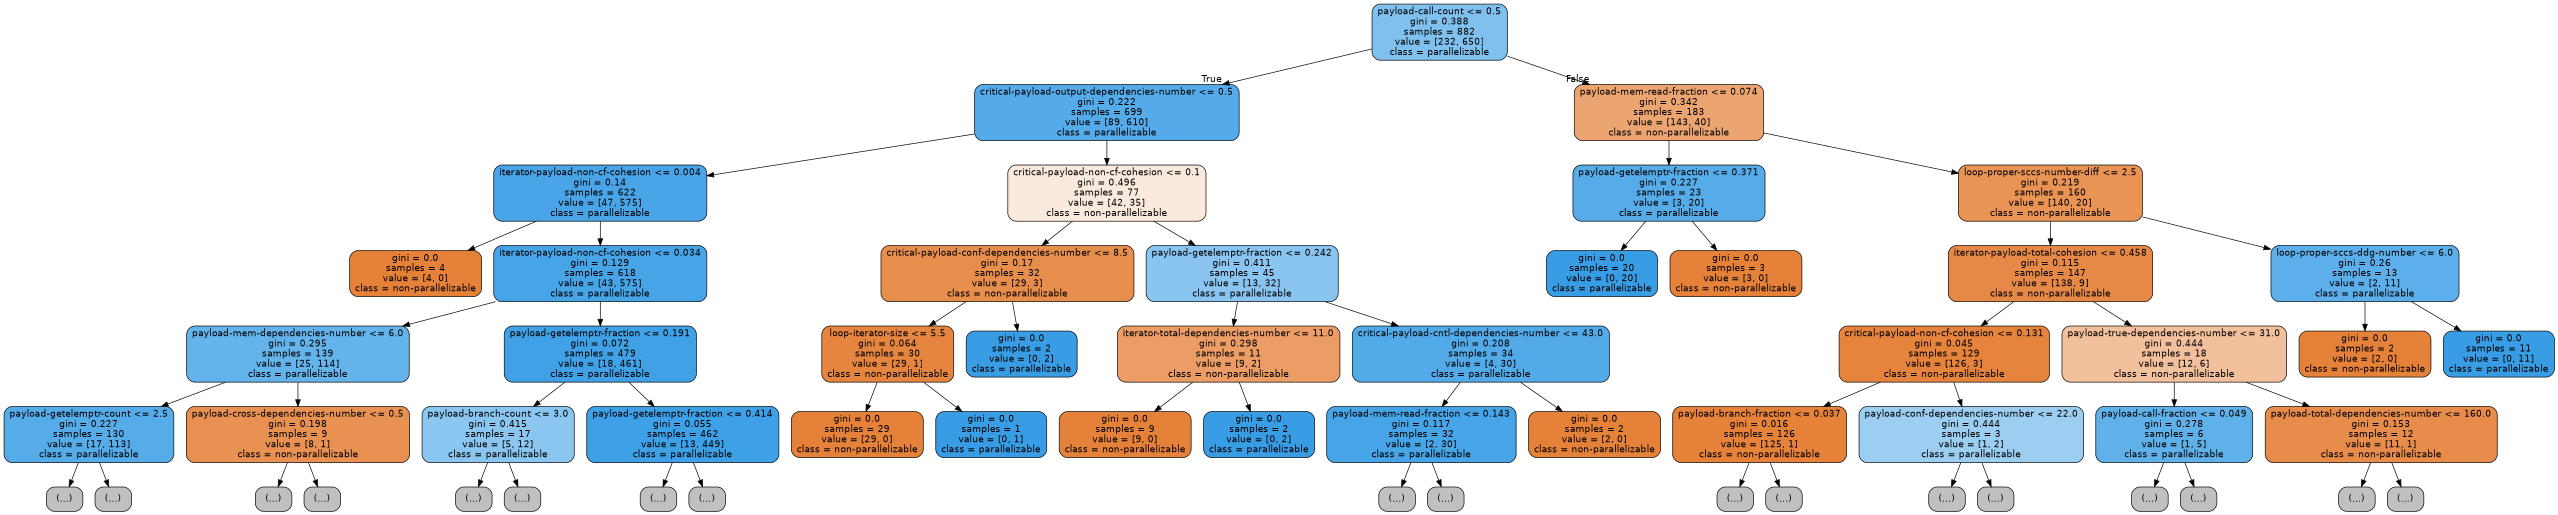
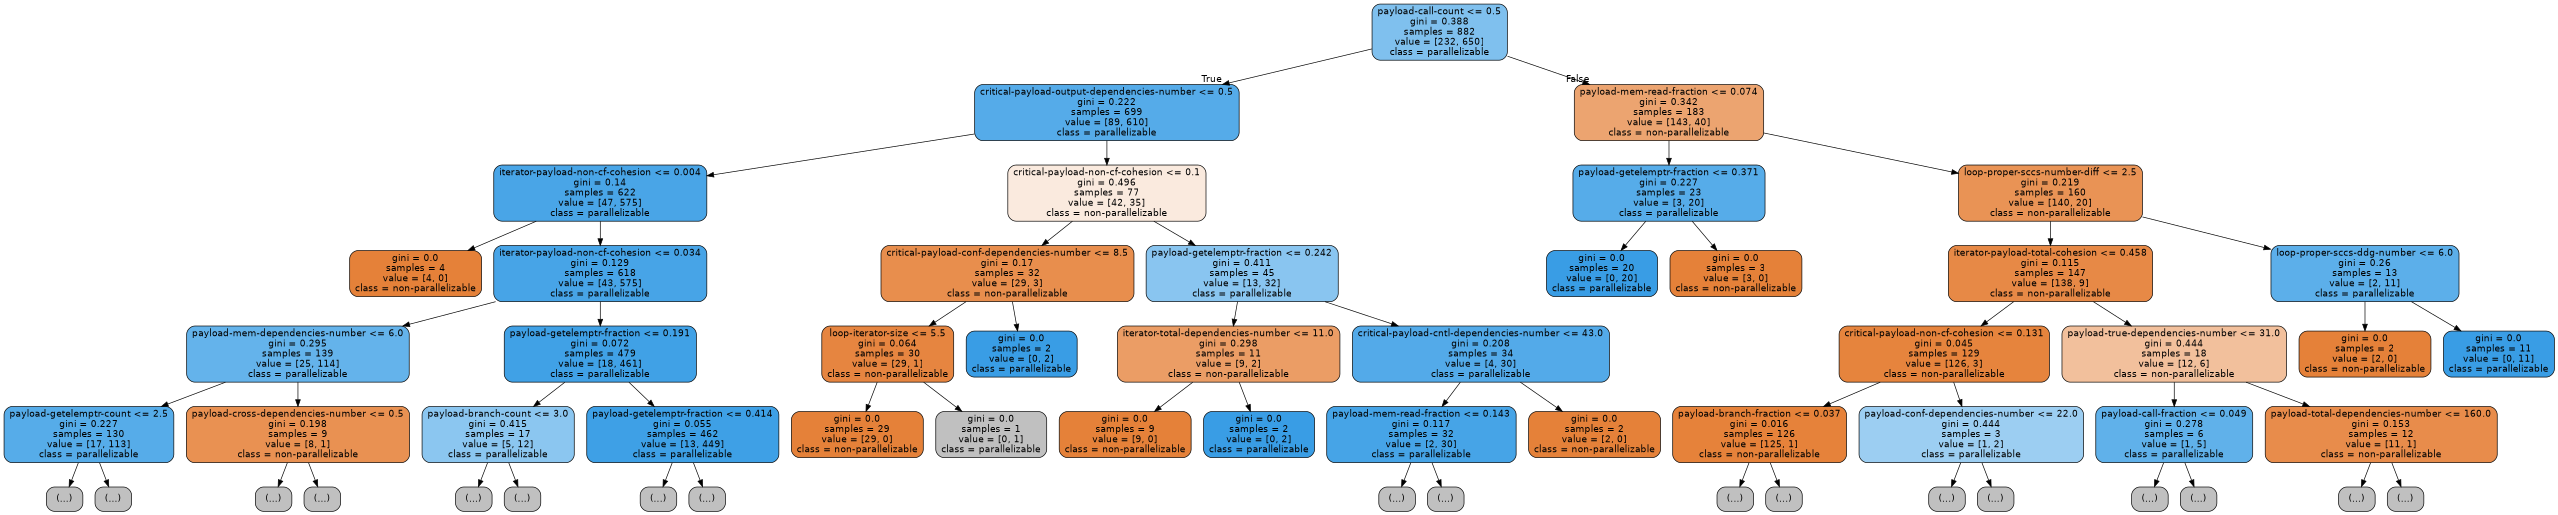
  digraph {
    node [color=black fillcolor="#C0C0C0" fontname=helvetica shape=box style="filled, rounded"]
    edge [fontname=helvetica]
    n1 [fillcolor="#399de5a4" label="payload-call-count <= 0.5\ngini = 0.388\nsamples = 882\nvalue = [232, 650]\nclass = parallelizable"]
    n2 [fillcolor="#399de5da" label="critical-payload-output-dependencies-number <= 0.5\ngini = 0.222\nsamples = 699\nvalue = [89, 610]\nclass = parallelizable"]
    n3 [fillcolor="#e58139b8" label="payload-mem-read-fraction <= 0.074\ngini = 0.342\nsamples = 183\nvalue = [143, 40]\nclass = non-parallelizable"]
    n4 [fillcolor="#399de5ea" label="iterator-payload-non-cf-cohesion <= 0.004\ngini = 0.14\nsamples = 622\nvalue = [47, 575]\nclass = parallelizable"]
    n5 [fillcolor="#e581392a" label="critical-payload-non-cf-cohesion <= 0.1\ngini = 0.496\nsamples = 77\nvalue = [42, 35]\nclass = non-parallelizable"]
    n6 [fillcolor="#e58139ff" label="gini = 0.0\nsamples = 4\nvalue = [4, 0]\nclass = non-parallelizable"]
    n7 [fillcolor="#399de5ec" label="iterator-payload-non-cf-cohesion <= 0.034\ngini = 0.129\nsamples = 618\nvalue = [43, 575]\nclass = parallelizable"]
    n8 [fillcolor="#399de5c7" label="payload-mem-dependencies-number <= 6.0\ngini = 0.295\nsamples = 139\nvalue = [25, 114]\nclass = parallelizable"]
    n9 [fillcolor="#399de5f5" label="payload-getelemptr-fraction <= 0.191\ngini = 0.072\nsamples = 479\nvalue = [18, 461]\nclass = parallelizable"]
    n10 [fillcolor="#399de5d9" label="payload-getelemptr-count <= 2.5\ngini = 0.227\nsamples = 130\nvalue = [17, 113]\nclass = parallelizable"]
    n11 [fillcolor="#e58139df" label="payload-cross-dependencies-number <= 0.5\ngini = 0.198\nsamples = 9\nvalue = [8, 1]\nclass = non-parallelizable"]
    n12 [label="(...)"]
    n13 [label="(...)"]
    n14 [label="(...)"]
    n15 [label="(...)"]
    n16 [fillcolor="#399de595" label="payload-branch-count <= 3.0\ngini = 0.415\nsamples = 17\nvalue = [5, 12]\nclass = parallelizable"]
    n17 [fillcolor="#399de5f8" label="payload-getelemptr-fraction <= 0.414\ngini = 0.055\nsamples = 462\nvalue = [13, 449]\nclass = parallelizable"]
    n18 [label="(...)"]
    n19 [label="(...)"]
    n20 [label="(...)"]
    n21 [label="(...)"]
    n22 [fillcolor="#e58139e5" label="critical-payload-conf-dependencies-number <= 8.5\ngini = 0.17\nsamples = 32\nvalue = [29, 3]\nclass = non-parallelizable"]
    n23 [fillcolor="#399de597" label="payload-getelemptr-fraction <= 0.242\ngini = 0.411\nsamples = 45\nvalue = [13, 32]\nclass = parallelizable"]
    n24 [fillcolor="#e58139f6" label="loop-iterator-size <= 5.5\ngini = 0.064\nsamples = 30\nvalue = [29, 1]\nclass = non-parallelizable"]
    n25 [fillcolor="#399de5ff" label="gini = 0.0\nsamples = 2\nvalue = [0, 2]\nclass = parallelizable"]
    n26 [fillcolor="#e58139ff" label="gini = 0.0\nsamples = 29\nvalue = [29, 0]\nclass = non-parallelizable"]
-   n27 [fillcolor="#399de5ff" label="gini = 0.0\nsamples = 1\nvalue = [0, 1]\nclass = parallelizable"]
+   n27 [label="gini = 0.0\nsamples = 1\nvalue = [0, 1]\nclass = parallelizable"]
    n28 [fillcolor="#e58139c6" label="iterator-total-dependencies-number <= 11.0\ngini = 0.298\nsamples = 11\nvalue = [9, 2]\nclass = non-parallelizable"]
    n29 [fillcolor="#399de5dd" label="critical-payload-cntl-dependencies-number <= 43.0\ngini = 0.208\nsamples = 34\nvalue = [4, 30]\nclass = parallelizable"]
    n30 [fillcolor="#e58139ff" label="gini = 0.0\nsamples = 9\nvalue = [9, 0]\nclass = non-parallelizable"]
    n31 [fillcolor="#399de5ff" label="gini = 0.0\nsamples = 2\nvalue = [0, 2]\nclass = parallelizable"]
    n32 [fillcolor="#399de5ee" label="payload-mem-read-fraction <= 0.143\ngini = 0.117\nsamples = 32\nvalue = [2, 30]\nclass = parallelizable"]
    n33 [fillcolor="#e58139ff" label="gini = 0.0\nsamples = 2\nvalue = [2, 0]\nclass = non-parallelizable"]
    n34 [label="(...)"]
    n35 [label="(...)"]
    n36 [fillcolor="#399de5d9" label="payload-getelemptr-fraction <= 0.371\ngini = 0.227\nsamples = 23\nvalue = [3, 20]\nclass = parallelizable"]
    n37 [fillcolor="#e58139db" label="loop-proper-sccs-number-diff <= 2.5\ngini = 0.219\nsamples = 160\nvalue = [140, 20]\nclass = non-parallelizable"]
    n38 [fillcolor="#399de5ff" label="gini = 0.0\nsamples = 20\nvalue = [0, 20]\nclass = parallelizable"]
    n39 [fillcolor="#e58139ff" label="gini = 0.0\nsamples = 3\nvalue = [3, 0]\nclass = non-parallelizable"]
    n40 [fillcolor="#e58139ee" label="iterator-payload-total-cohesion <= 0.458\ngini = 0.115\nsamples = 147\nvalue = [138, 9]\nclass = non-parallelizable"]
    n41 [fillcolor="#399de5d1" label="loop-proper-sccs-ddg-number <= 6.0\ngini = 0.26\nsamples = 13\nvalue = [2, 11]\nclass = parallelizable"]
    n42 [fillcolor="#e58139f9" label="critical-payload-non-cf-cohesion <= 0.131\ngini = 0.045\nsamples = 129\nvalue = [126, 3]\nclass = non-parallelizable"]
    n43 [fillcolor="#e581397f" label="payload-true-dependencies-number <= 31.0\ngini = 0.444\nsamples = 18\nvalue = [12, 6]\nclass = non-parallelizable"]
    n44 [fillcolor="#e58139fd" label="payload-branch-fraction <= 0.037\ngini = 0.016\nsamples = 126\nvalue = [125, 1]\nclass = non-parallelizable"]
    n45 [fillcolor="#399de57f" label="payload-conf-dependencies-number <= 22.0\ngini = 0.444\nsamples = 3\nvalue = [1, 2]\nclass = parallelizable"]
    n46 [label="(...)"]
    n47 [label="(...)"]
    n48 [label="(...)"]
    n49 [label="(...)"]
    n50 [fillcolor="#399de5cc" label="payload-call-fraction <= 0.049\ngini = 0.278\nsamples = 6\nvalue = [1, 5]\nclass = parallelizable"]
    n51 [fillcolor="#e58139e8" label="payload-total-dependencies-number <= 160.0\ngini = 0.153\nsamples = 12\nvalue = [11, 1]\nclass = non-parallelizable"]
    n52 [label="(...)"]
    n53 [label="(...)"]
    n54 [label="(...)"]
    n55 [label="(...)"]
    n56 [fillcolor="#e58139ff" label="gini = 0.0\nsamples = 2\nvalue = [2, 0]\nclass = non-parallelizable"]
    n57 [fillcolor="#399de5ff" label="gini = 0.0\nsamples = 11\nvalue = [0, 11]\nclass = parallelizable"]
    n1 -> n2 [headlabel=True labelangle=45 labeldistance=2.5]
    n1 -> n3 [headlabel=False labelangle=-45 labeldistance=2.5]
    n2 -> n4
    n2 -> n5
    n3 -> n36
    n3 -> n37
    n4 -> n6
    n4 -> n7
    n5 -> n22
    n5 -> n23
    n7 -> n8
    n7 -> n9
    n8 -> n10
    n8 -> n11
    n9 -> n16
    n9 -> n17
    n10 -> n12
    n10 -> n13
    n11 -> n14
    n11 -> n15
    n16 -> n18
    n16 -> n19
    n17 -> n20
    n17 -> n21
    n22 -> n24
    n22 -> n25
    n23 -> n28
    n23 -> n29
    n24 -> n26
    n24 -> n27
    n28 -> n30
    n28 -> n31
    n29 -> n32
    n29 -> n33
    n32 -> n34
    n32 -> n35
    n36 -> n38
    n36 -> n39
    n37 -> n40
    n37 -> n41
    n40 -> n42
    n40 -> n43
    n41 -> n56
    n41 -> n57
    n42 -> n44
    n42 -> n45
    n43 -> n50
    n43 -> n51
    n44 -> n46
    n44 -> n47
    n45 -> n48
    n45 -> n49
    n50 -> n52
    n50 -> n53
    n51 -> n54
    n51 -> n55
  }
